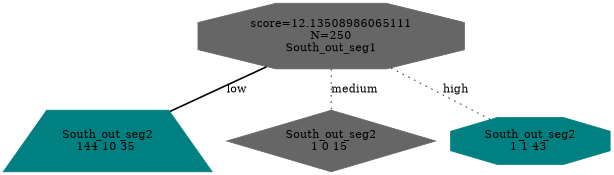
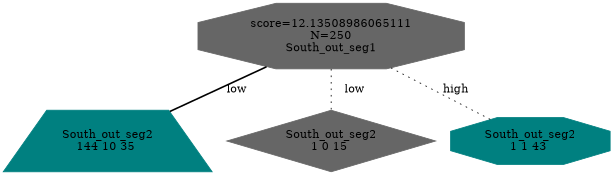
  digraph {
    node [color=gray40 shape=octagon style=filled]
    edge [dir=none style=dotted]
    n1 [label="score=12.13508986065111\nN=250\nSouth_out_seg1"]
    n2 [color=teal label="South_out_seg2\n144 10 35 " shape=trapezium]
    n3 [label="South_out_seg2\n1 0 15 " shape=diamond]
    n4 [color=teal label="South_out_seg2\n1 1 43 "]
    subgraph sub_1 {
      rank=same
      n1
    }
    subgraph sub_2 {
      rank=same
      n2
    }
    subgraph sub_3 {
      rank=same
      n3
    }
    subgraph sub_4 {
      rank=same
      n4
    }
    n1 -> n2 [label=low style=bold]
-   n1 -> n3 [label=medium]
+   n1 -> n3 [label=low]
    n1 -> n4 [label=high]
  }
